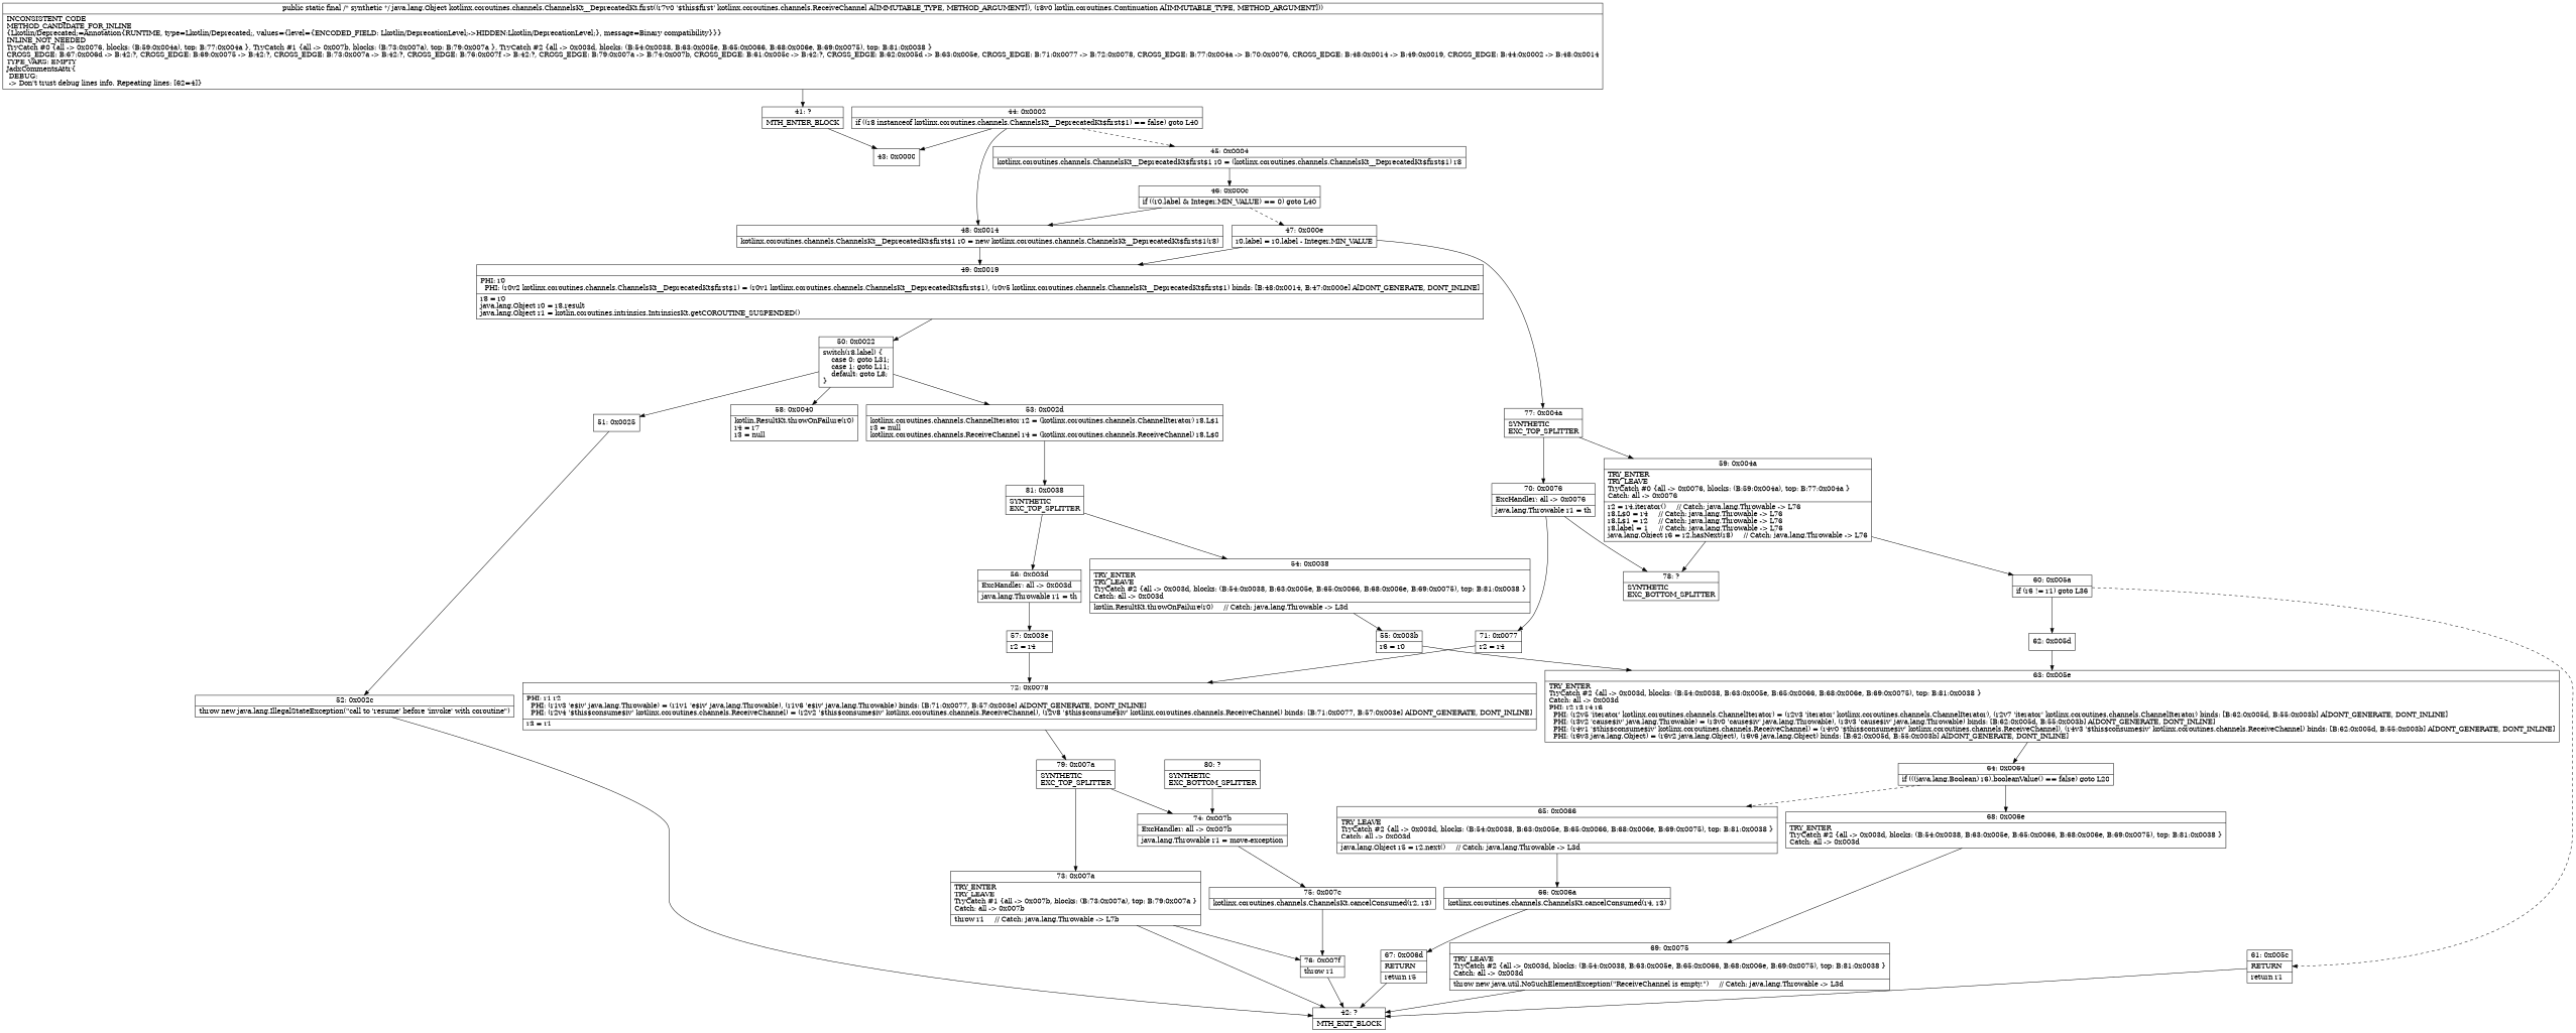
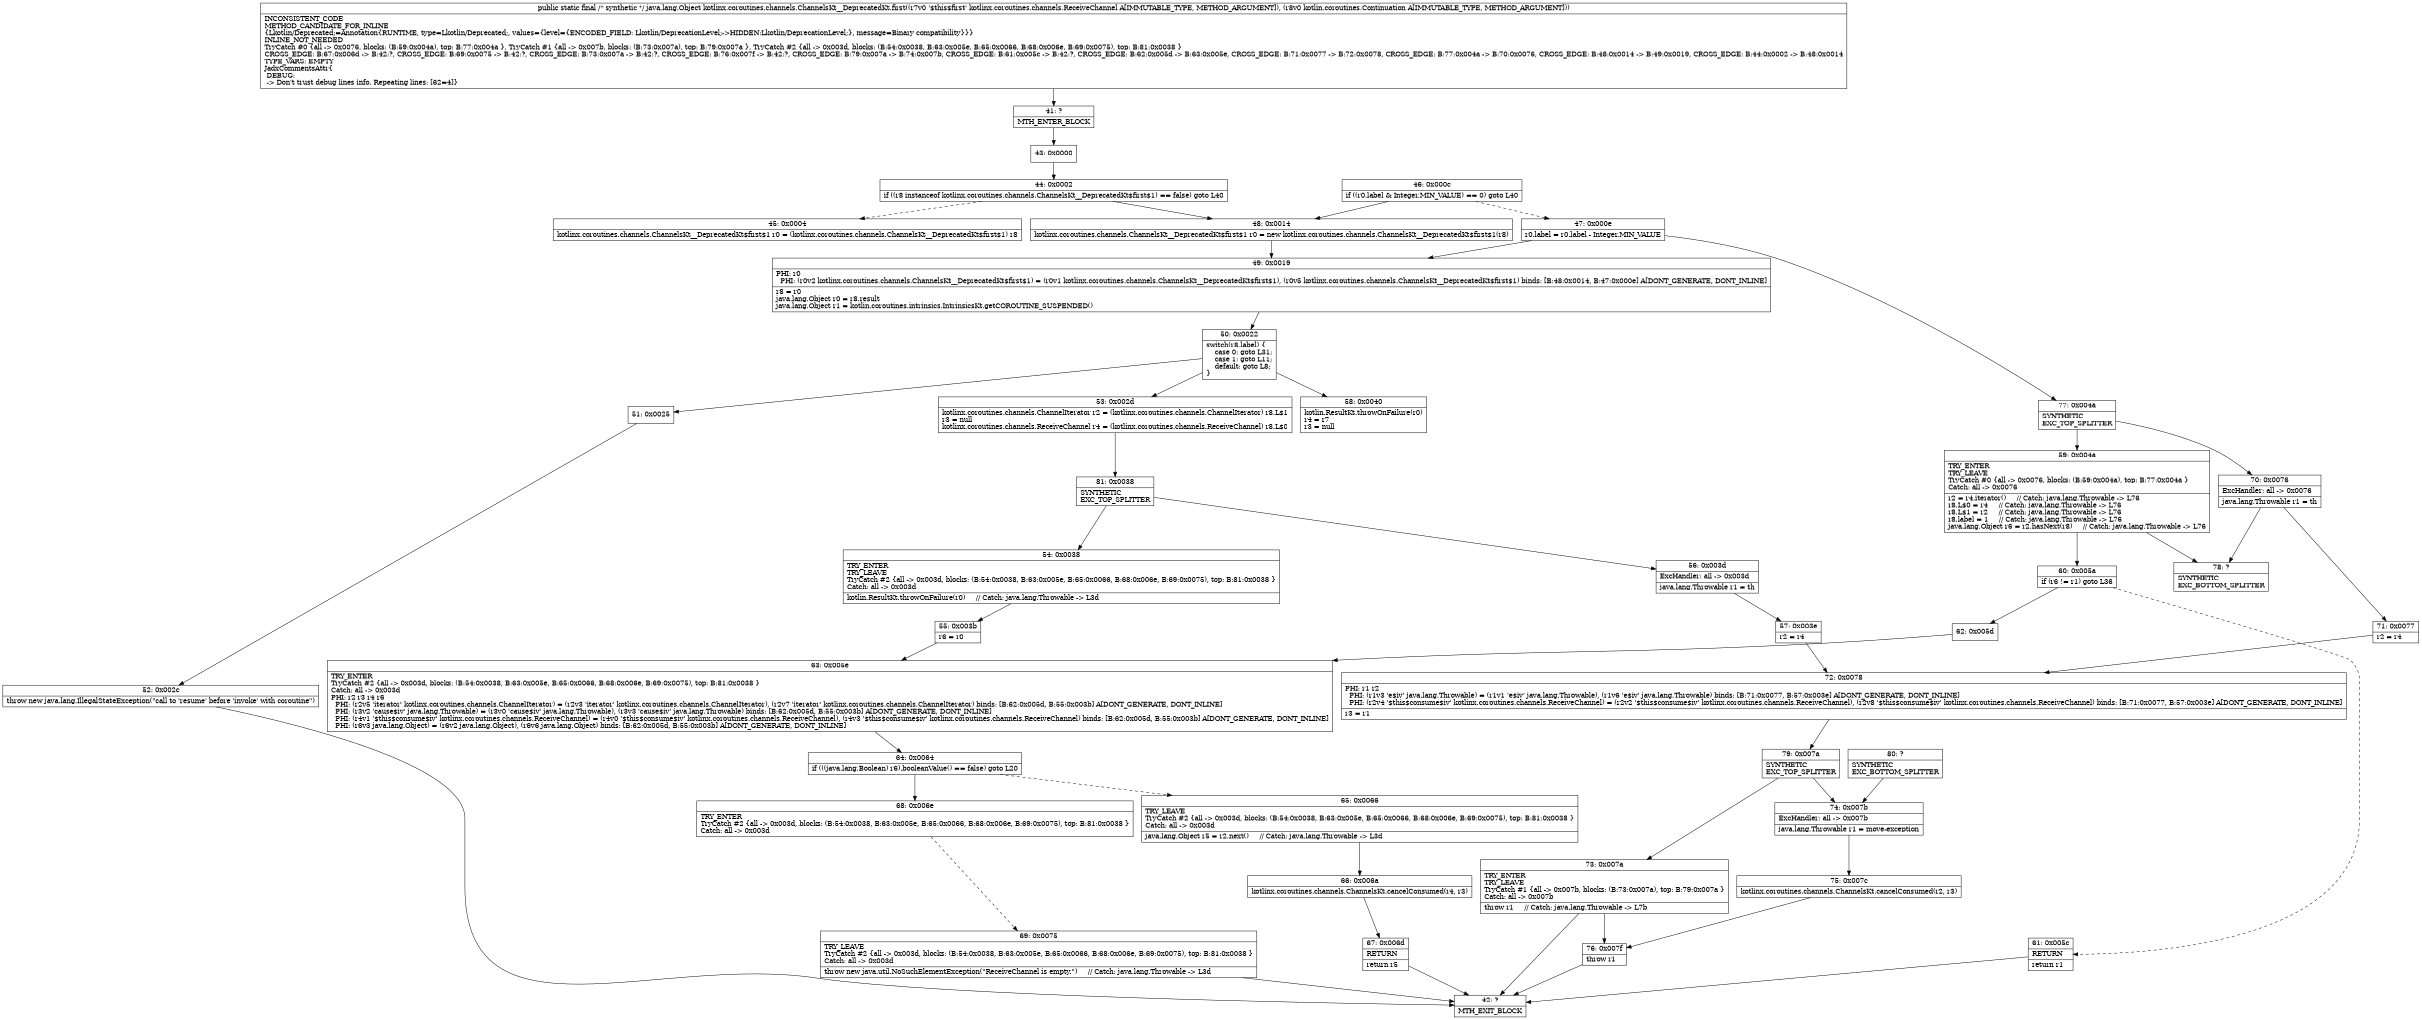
  digraph {
    node [shape=record]
    n1 [label="{41\:\ ?|MTH_ENTER_BLOCK\l}"]
    n2 [label="{43\:\ 0x0000}"]
    n3 [label="{44\:\ 0x0002|if ((r8 instanceof kotlinx.coroutines.channels.ChannelsKt__DeprecatedKt$first$1) == false) goto L40\l}"]
    n4 [label="{45\:\ 0x0004|kotlinx.coroutines.channels.ChannelsKt__DeprecatedKt$first$1 r0 = (kotlinx.coroutines.channels.ChannelsKt__DeprecatedKt$first$1) r8\l}"]
    n5 [label="{48\:\ 0x0014|kotlinx.coroutines.channels.ChannelsKt__DeprecatedKt$first$1 r0 = new kotlinx.coroutines.channels.ChannelsKt__DeprecatedKt$first$1(r8)\l}"]
    n6 [label="{46\:\ 0x000c|if ((r0.label & Integer.MIN_VALUE) == 0) goto L40\l}"]
    n7 [label="{49\:\ 0x0019|PHI: r0 \l  PHI: (r0v2 kotlinx.coroutines.channels.ChannelsKt__DeprecatedKt$first$1) = (r0v1 kotlinx.coroutines.channels.ChannelsKt__DeprecatedKt$first$1), (r0v5 kotlinx.coroutines.channels.ChannelsKt__DeprecatedKt$first$1) binds: [B:48:0x0014, B:47:0x000e] A[DONT_GENERATE, DONT_INLINE]\l|r8 = r0\ljava.lang.Object r0 = r8.result\ljava.lang.Object r1 = kotlin.coroutines.intrinsics.IntrinsicsKt.getCOROUTINE_SUSPENDED()\l}"]
    n8 [label="{47\:\ 0x000e|r0.label = r0.label \- Integer.MIN_VALUE\l}"]
    n9 [label="{77\:\ 0x004a|SYNTHETIC\lEXC_TOP_SPLITTER\l}"]
    n10 [label="{50\:\ 0x0022|switch(r8.label) \{\l    case 0: goto L31;\l    case 1: goto L11;\l    default: goto L8;\l\}\l}"]
    n11 [label="{51\:\ 0x0025}"]
    n12 [label="{53\:\ 0x002d|kotlinx.coroutines.channels.ChannelIterator r2 = (kotlinx.coroutines.channels.ChannelIterator) r8.L$1\lr3 = null\lkotlinx.coroutines.channels.ReceiveChannel r4 = (kotlinx.coroutines.channels.ReceiveChannel) r8.L$0\l}"]
    n13 [label="{58\:\ 0x0040|kotlin.ResultKt.throwOnFailure(r0)\lr4 = r7\lr3 = null\l}"]
    n14 [label="{52\:\ 0x002c|throw new java.lang.IllegalStateException(\"call to 'resume' before 'invoke' with coroutine\")\l}"]
    n15 [label="{81\:\ 0x0038|SYNTHETIC\lEXC_TOP_SPLITTER\l}"]
    n16 [label="{42\:\ ?|MTH_EXIT_BLOCK\l}"]
    n17 [label="{54\:\ 0x0038|TRY_ENTER\lTRY_LEAVE\lTryCatch #2 \{all \-\> 0x003d, blocks: (B:54:0x0038, B:63:0x005e, B:65:0x0066, B:68:0x006e, B:69:0x0075), top: B:81:0x0038 \}\lCatch: all \-\> 0x003d\l|kotlin.ResultKt.throwOnFailure(r0)     \/\/ Catch: java.lang.Throwable \-\> L3d\l}"]
    n18 [label="{56\:\ 0x003d|ExcHandler: all \-\> 0x003d\l|java.lang.Throwable r1 = th\l}"]
    n19 [label="{55\:\ 0x003b|r6 = r0\l}"]
    n20 [label="{57\:\ 0x003e|r2 = r4\l}"]
    n21 [label="{63\:\ 0x005e|TRY_ENTER\lTryCatch #2 \{all \-\> 0x003d, blocks: (B:54:0x0038, B:63:0x005e, B:65:0x0066, B:68:0x006e, B:69:0x0075), top: B:81:0x0038 \}\lCatch: all \-\> 0x003d\lPHI: r2 r3 r4 r6 \l  PHI: (r2v5 'iterator' kotlinx.coroutines.channels.ChannelIterator) = (r2v3 'iterator' kotlinx.coroutines.channels.ChannelIterator), (r2v7 'iterator' kotlinx.coroutines.channels.ChannelIterator) binds: [B:62:0x005d, B:55:0x003b] A[DONT_GENERATE, DONT_INLINE]\l  PHI: (r3v2 'cause$iv' java.lang.Throwable) = (r3v0 'cause$iv' java.lang.Throwable), (r3v3 'cause$iv' java.lang.Throwable) binds: [B:62:0x005d, B:55:0x003b] A[DONT_GENERATE, DONT_INLINE]\l  PHI: (r4v1 '$this$consume$iv' kotlinx.coroutines.channels.ReceiveChannel) = (r4v0 '$this$consume$iv' kotlinx.coroutines.channels.ReceiveChannel), (r4v3 '$this$consume$iv' kotlinx.coroutines.channels.ReceiveChannel) binds: [B:62:0x005d, B:55:0x003b] A[DONT_GENERATE, DONT_INLINE]\l  PHI: (r6v3 java.lang.Object) = (r6v2 java.lang.Object), (r6v6 java.lang.Object) binds: [B:62:0x005d, B:55:0x003b] A[DONT_GENERATE, DONT_INLINE]\l}"]
    n22 [label="{64\:\ 0x0064|if (((java.lang.Boolean) r6).booleanValue() == false) goto L20\l}"]
    n23 [label="{65\:\ 0x0066|TRY_LEAVE\lTryCatch #2 \{all \-\> 0x003d, blocks: (B:54:0x0038, B:63:0x005e, B:65:0x0066, B:68:0x006e, B:69:0x0075), top: B:81:0x0038 \}\lCatch: all \-\> 0x003d\l|java.lang.Object r5 = r2.next()     \/\/ Catch: java.lang.Throwable \-\> L3d\l}"]
    n24 [label="{68\:\ 0x006e|TRY_ENTER\lTryCatch #2 \{all \-\> 0x003d, blocks: (B:54:0x0038, B:63:0x005e, B:65:0x0066, B:68:0x006e, B:69:0x0075), top: B:81:0x0038 \}\lCatch: all \-\> 0x003d\l}"]
    n25 [label="{66\:\ 0x006a|kotlinx.coroutines.channels.ChannelsKt.cancelConsumed(r4, r3)\l}"]
    n26 [label="{69\:\ 0x0075|TRY_LEAVE\lTryCatch #2 \{all \-\> 0x003d, blocks: (B:54:0x0038, B:63:0x005e, B:65:0x0066, B:68:0x006e, B:69:0x0075), top: B:81:0x0038 \}\lCatch: all \-\> 0x003d\l|throw new java.util.NoSuchElementException(\"ReceiveChannel is empty.\")     \/\/ Catch: java.lang.Throwable \-\> L3d\l}"]
    n27 [label="{67\:\ 0x006d|RETURN\l|return r5\l}"]
    n28 [label="{72\:\ 0x0078|PHI: r1 r2 \l  PHI: (r1v3 'e$iv' java.lang.Throwable) = (r1v1 'e$iv' java.lang.Throwable), (r1v6 'e$iv' java.lang.Throwable) binds: [B:71:0x0077, B:57:0x003e] A[DONT_GENERATE, DONT_INLINE]\l  PHI: (r2v4 '$this$consume$iv' kotlinx.coroutines.channels.ReceiveChannel) = (r2v2 '$this$consume$iv' kotlinx.coroutines.channels.ReceiveChannel), (r2v8 '$this$consume$iv' kotlinx.coroutines.channels.ReceiveChannel) binds: [B:71:0x0077, B:57:0x003e] A[DONT_GENERATE, DONT_INLINE]\l|r3 = r1\l}"]
    n29 [label="{79\:\ 0x007a|SYNTHETIC\lEXC_TOP_SPLITTER\l}"]
    n30 [label="{73\:\ 0x007a|TRY_ENTER\lTRY_LEAVE\lTryCatch #1 \{all \-\> 0x007b, blocks: (B:73:0x007a), top: B:79:0x007a \}\lCatch: all \-\> 0x007b\l|throw r1     \/\/ Catch: java.lang.Throwable \-\> L7b\l}"]
    n31 [label="{74\:\ 0x007b|ExcHandler: all \-\> 0x007b\l|java.lang.Throwable r1 = move\-exception\l}"]
    n32 [label="{76\:\ 0x007f|throw r1\l}"]
    n33 [label="{75\:\ 0x007c|kotlinx.coroutines.channels.ChannelsKt.cancelConsumed(r2, r3)\l}"]
    n34 [label="{80\:\ ?|SYNTHETIC\lEXC_BOTTOM_SPLITTER\l}"]
    n35 [label="{59\:\ 0x004a|TRY_ENTER\lTRY_LEAVE\lTryCatch #0 \{all \-\> 0x0076, blocks: (B:59:0x004a), top: B:77:0x004a \}\lCatch: all \-\> 0x0076\l|r2 = r4.iterator()     \/\/ Catch: java.lang.Throwable \-\> L76\lr8.L$0 = r4     \/\/ Catch: java.lang.Throwable \-\> L76\lr8.L$1 = r2     \/\/ Catch: java.lang.Throwable \-\> L76\lr8.label = 1     \/\/ Catch: java.lang.Throwable \-\> L76\ljava.lang.Object r6 = r2.hasNext(r8)     \/\/ Catch: java.lang.Throwable \-\> L76\l}"]
    n36 [label="{70\:\ 0x0076|ExcHandler: all \-\> 0x0076\l|java.lang.Throwable r1 = th\l}"]
    n37 [label="{60\:\ 0x005a|if (r6 != r1) goto L36\l}"]
    n38 [label="{78\:\ ?|SYNTHETIC\lEXC_BOTTOM_SPLITTER\l}"]
    n39 [label="{71\:\ 0x0077|r2 = r4\l}"]
    n40 [label="{61\:\ 0x005c|RETURN\l|return r1\l}"]
    n41 [label="{62\:\ 0x005d}"]
    n42 [label="{public static final \/* synthetic *\/ java.lang.Object kotlinx.coroutines.channels.ChannelsKt__DeprecatedKt.first((r7v0 '$this$first' kotlinx.coroutines.channels.ReceiveChannel A[IMMUTABLE_TYPE, METHOD_ARGUMENT]), (r8v0 kotlin.coroutines.Continuation A[IMMUTABLE_TYPE, METHOD_ARGUMENT]))  | INCONSISTENT_CODE\lMETHOD_CANDIDATE_FOR_INLINE\l\{Lkotlin\/Deprecated;=Annotation\{RUNTIME, type=Lkotlin\/Deprecated;, values=\{level=\{ENCODED_FIELD: Lkotlin\/DeprecationLevel;\-\>HIDDEN:Lkotlin\/DeprecationLevel;\}, message=Binary compatibility\}\}\}\lINLINE_NOT_NEEDED\lTryCatch #0 \{all \-\> 0x0076, blocks: (B:59:0x004a), top: B:77:0x004a \}, TryCatch #1 \{all \-\> 0x007b, blocks: (B:73:0x007a), top: B:79:0x007a \}, TryCatch #2 \{all \-\> 0x003d, blocks: (B:54:0x0038, B:63:0x005e, B:65:0x0066, B:68:0x006e, B:69:0x0075), top: B:81:0x0038 \}\lCROSS_EDGE: B:67:0x006d \-\> B:42:?, CROSS_EDGE: B:69:0x0075 \-\> B:42:?, CROSS_EDGE: B:73:0x007a \-\> B:42:?, CROSS_EDGE: B:76:0x007f \-\> B:42:?, CROSS_EDGE: B:79:0x007a \-\> B:74:0x007b, CROSS_EDGE: B:61:0x005c \-\> B:42:?, CROSS_EDGE: B:62:0x005d \-\> B:63:0x005e, CROSS_EDGE: B:71:0x0077 \-\> B:72:0x0078, CROSS_EDGE: B:77:0x004a \-\> B:70:0x0076, CROSS_EDGE: B:48:0x0014 \-\> B:49:0x0019, CROSS_EDGE: B:44:0x0002 \-\> B:48:0x0014\lTYPE_VARS: EMPTY\lJadxCommentsAttr\{\l DEBUG: \l \-\> Don't trust debug lines info. Repeating lines: [62=4]\}\l}"]
    n1 -> n2
-   n3 -> n2
+   n2 -> n3
    n3 -> n4 [style=dashed]
    n3 -> n5
-   n4 -> n6
    n5 -> n7
    n6 -> n5
    n6 -> n8 [style=dashed]
    n7 -> n10
    n8 -> n7
    n8 -> n9
    n9 -> n35
    n9 -> n36
    n10 -> n11
    n10 -> n12
    n10 -> n13
    n11 -> n14
    n12 -> n15
    n14 -> n16
    n15 -> n17
    n15 -> n18
    n17 -> n19
    n18 -> n20
    n19 -> n21
    n20 -> n28
    n21 -> n22
    n22 -> n23 [style=dashed]
    n22 -> n24
    n23 -> n25
-   n24 -> n26
+   n24 -> n26 [style=dashed]
    n25 -> n27
    n26 -> n16
    n27 -> n16
    n28 -> n29
    n29 -> n30
    n29 -> n31
    n30 -> n16
    n30 -> n32
    n31 -> n33
    n32 -> n16
    n33 -> n32
    n34 -> n31
    n35 -> n37
    n35 -> n38
    n36 -> n38
    n36 -> n39
    n37 -> n40 [style=dashed]
    n37 -> n41
    n39 -> n28
    n40 -> n16
    n41 -> n21
    n42 -> n1
  }
